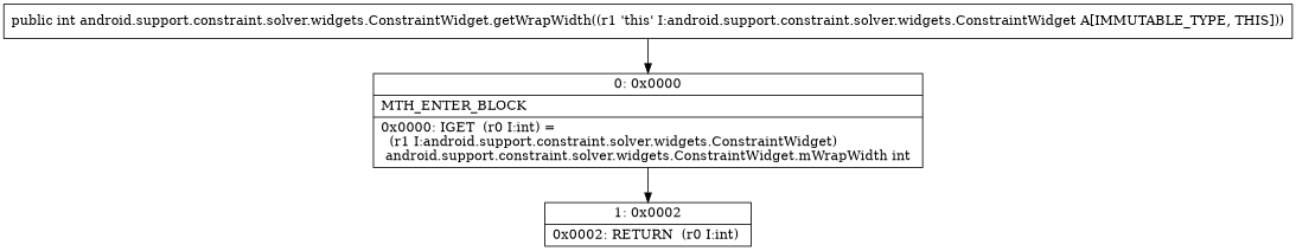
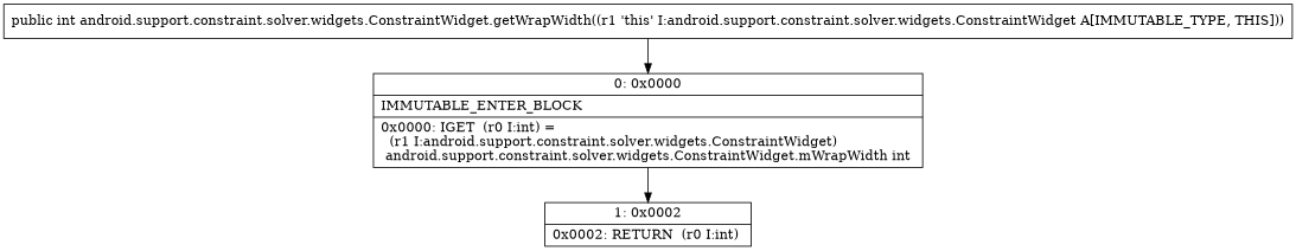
  digraph {
    node [shape=record]
-   n1 [label="{0\:\ 0x0000|MTH_ENTER_BLOCK\l|0x0000: IGET  (r0 I:int) = \l  (r1 I:android.support.constraint.solver.widgets.ConstraintWidget)\l android.support.constraint.solver.widgets.ConstraintWidget.mWrapWidth int \l}"]
+   n1 [label="{0\:\ 0x0000|IMMUTABLE_ENTER_BLOCK\l|0x0000: IGET  (r0 I:int) = \l  (r1 I:android.support.constraint.solver.widgets.ConstraintWidget)\l android.support.constraint.solver.widgets.ConstraintWidget.mWrapWidth int \l}"]
    n2 [label="{1\:\ 0x0002|0x0002: RETURN  (r0 I:int) \l}"]
    n3 [label="{public int android.support.constraint.solver.widgets.ConstraintWidget.getWrapWidth((r1 'this' I:android.support.constraint.solver.widgets.ConstraintWidget A[IMMUTABLE_TYPE, THIS])) }"]
    n1 -> n2
    n3 -> n1
  }
